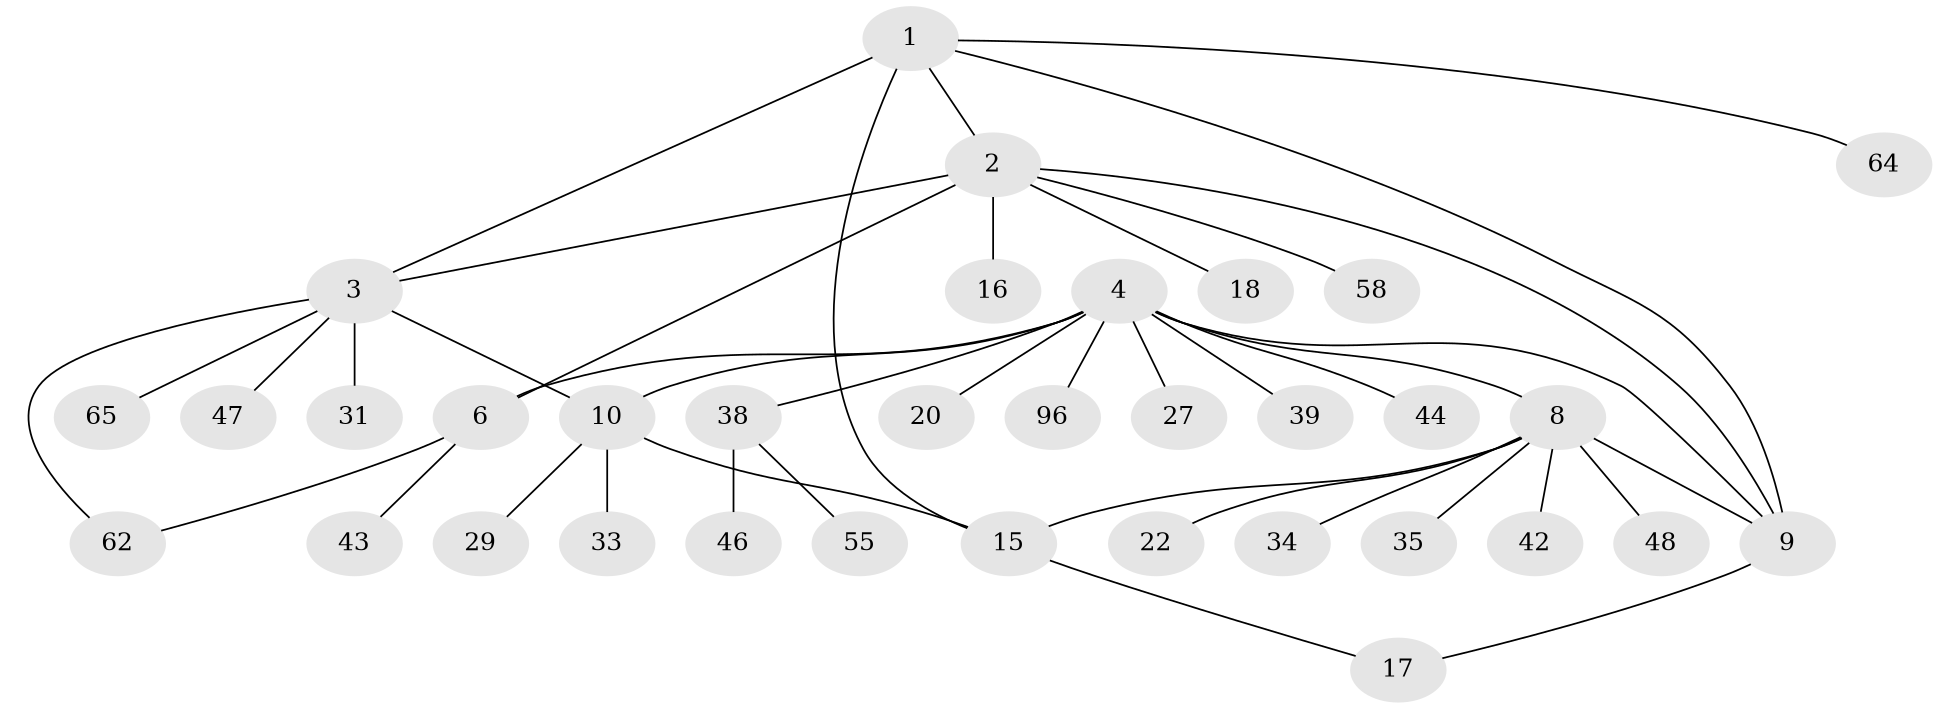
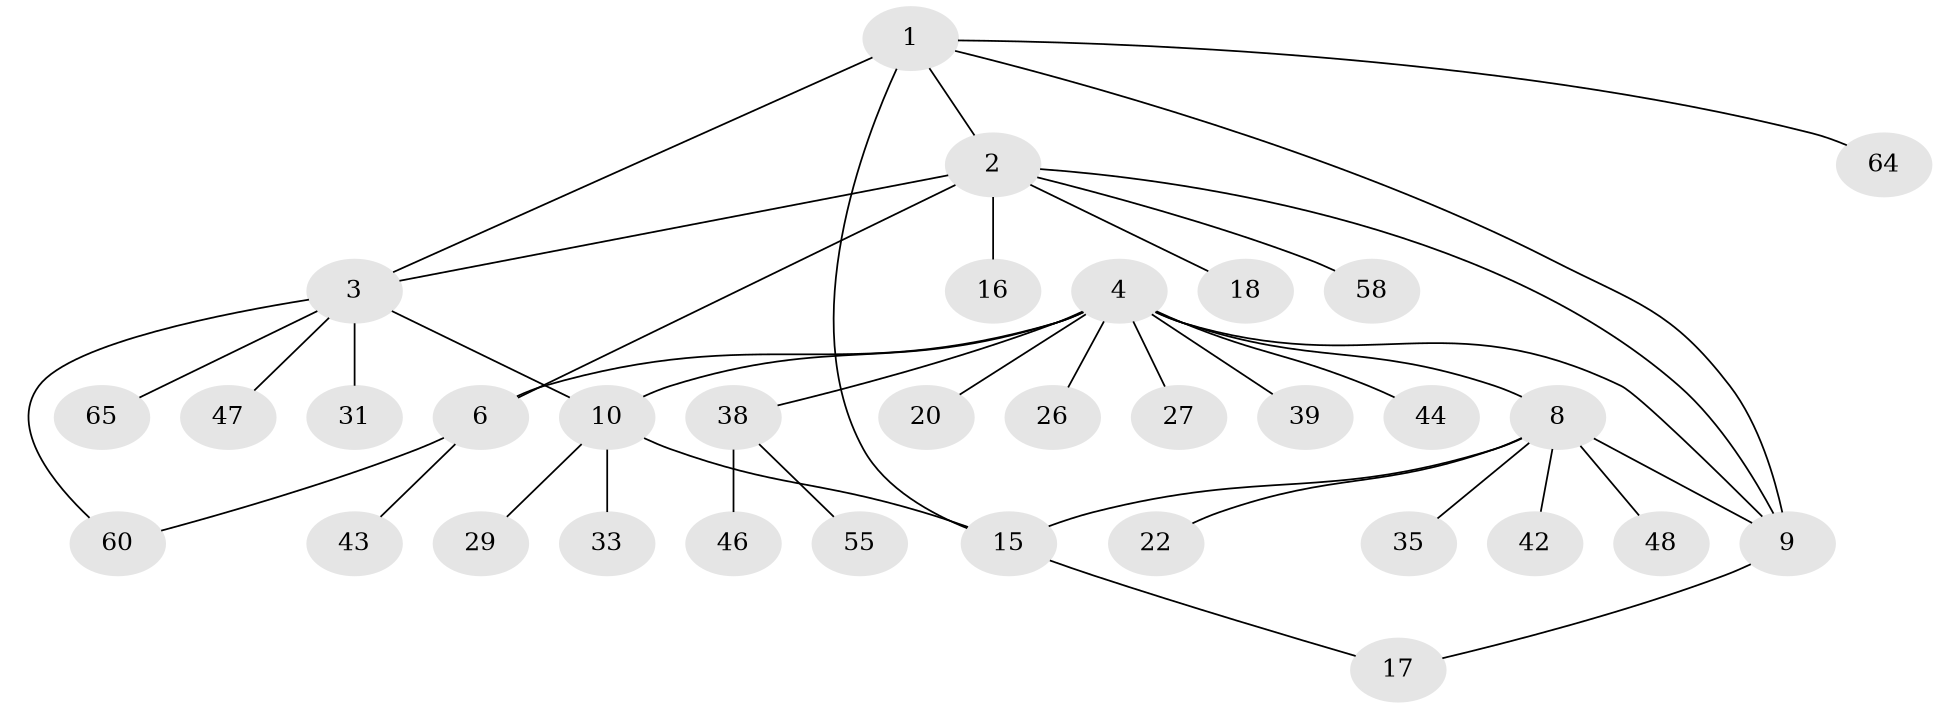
  graph {
    node [color=gray90 style=filled]
    1 [super="+36"]
    2
    3 [super="+37+25"]
    9 [super="+53"]
    15
    64
    6 [super="+21"]
    16
    18
    58
    10 [super="+11"]
    31
    47
-   62
+   62 [label=60]
    65
    17
    43
    29
    33
    4 [super="+51+7+5"]
    8 [super="+24+13+52"]
    20
-   26 [label=96]
+   26
    27
    38
    39 [super="+56"]
    44
    22 [super="+30"]
-   34
    35
    42
    48
    46 [super="+68"]
    55
    1 -- 2
    1 -- 3
    1 -- 9
    1 -- 15 [weight=2]
    1 -- 64
    2 -- 3
    2 -- 9
    2 -- 6
    2 -- 16
    2 -- 18
    2 -- 58
    3 -- 10
    3 -- 31
    3 -- 47
    3 -- 62
    3 -- 65
    9 -- 17
    15 -- 17
    6 -- 62
    6 -- 43
    10 -- 15
    10 -- 29
    10 -- 33
    4 -- 9
    4 -- 6 [weight=2]
    4 -- 10 [weight=3]
    4 -- 8 [weight=3]
    4 -- 20
    4 -- 26
    4 -- 27
    4 -- 38
    4 -- 39
    4 -- 44
    8 -- 9
    8 -- 15 [weight=2]
    8 -- 22
-   8 -- 34 [weight=2]
    8 -- 35
    8 -- 42
    8 -- 48
    38 -- 46
    38 -- 55
  }
